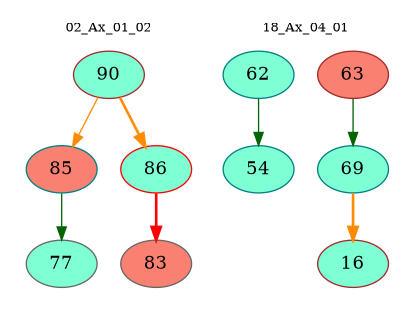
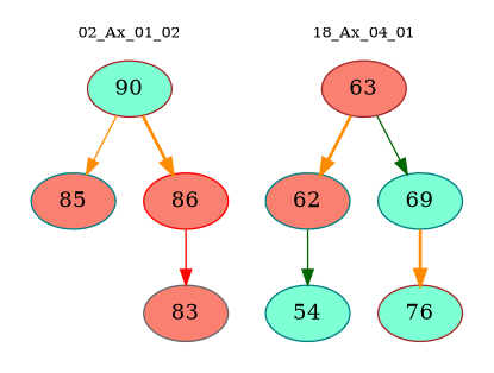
  digraph {
    node [color=teal fillcolor=aquamarine style=filled]
    edge [color=darkorange style=solid]
    n1 [color=brown label=90]
    n2 [fillcolor=salmon label=85]
-   n3 [color=red label=86]
-   n4 [color=gray40 label=77]
+   n3 [color=red fillcolor=salmon label=86]
    n5 [color=gray40 fillcolor=salmon label=83]
    n6 [color=brown fillcolor=salmon label=63]
-   n7 [label=62]
+   n7 [fillcolor=salmon label=62]
    n8 [label=69]
    n9 [label=54]
-   n10 [color=brown label=16]
+   n10 [color=brown label=76]
    subgraph cluster_1 {
      color=white
      fontsize=10
      label="02_Ax_01_02"
      n1
      n2
      n3
-     n4
      n5
    }
    subgraph cluster_2 {
      color=white
      fontsize=10
      label="18_Ax_04_01"
      n6
      n7
      n8
      n9
      n10
    }
    n1 -> n2
    n1 -> n3 [style=bold]
-   n2 -> n4 [color=darkgreen]
-   n3 -> n5 [color=red style=bold]
+   n3 -> n5 [color=red]
+   n6 -> n7 [style=bold]
    n6 -> n8 [color=darkgreen]
    n7 -> n9 [color=darkgreen]
    n8 -> n10 [style=bold]
  }
